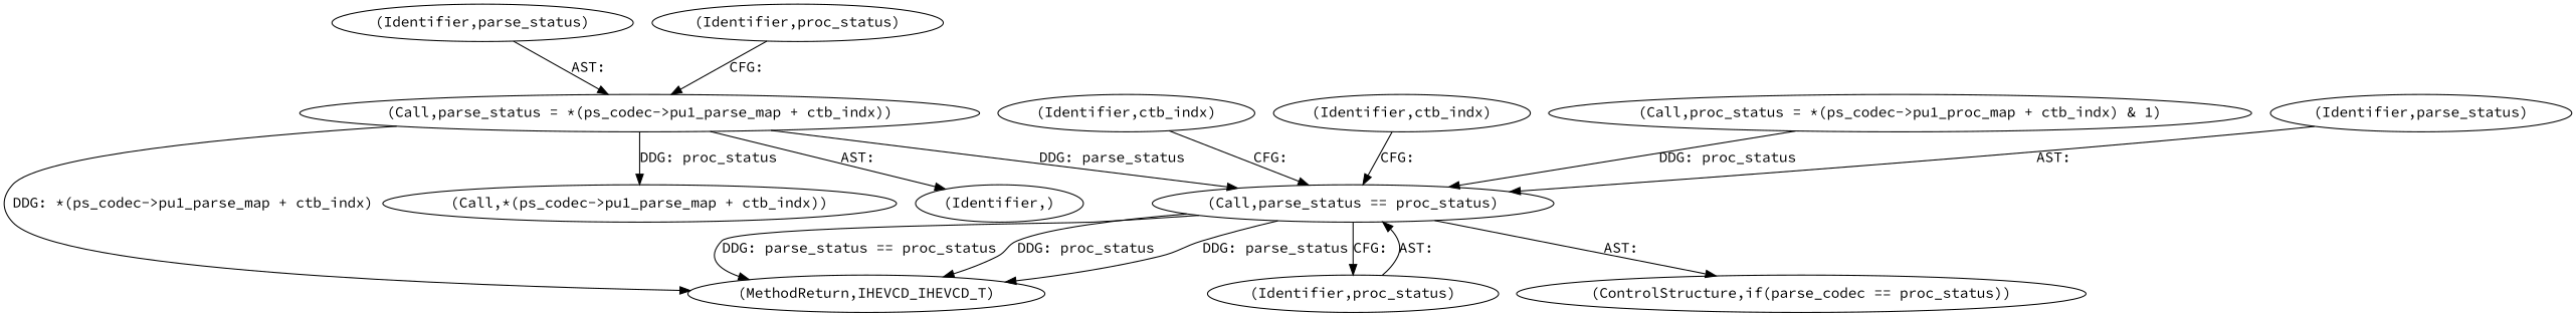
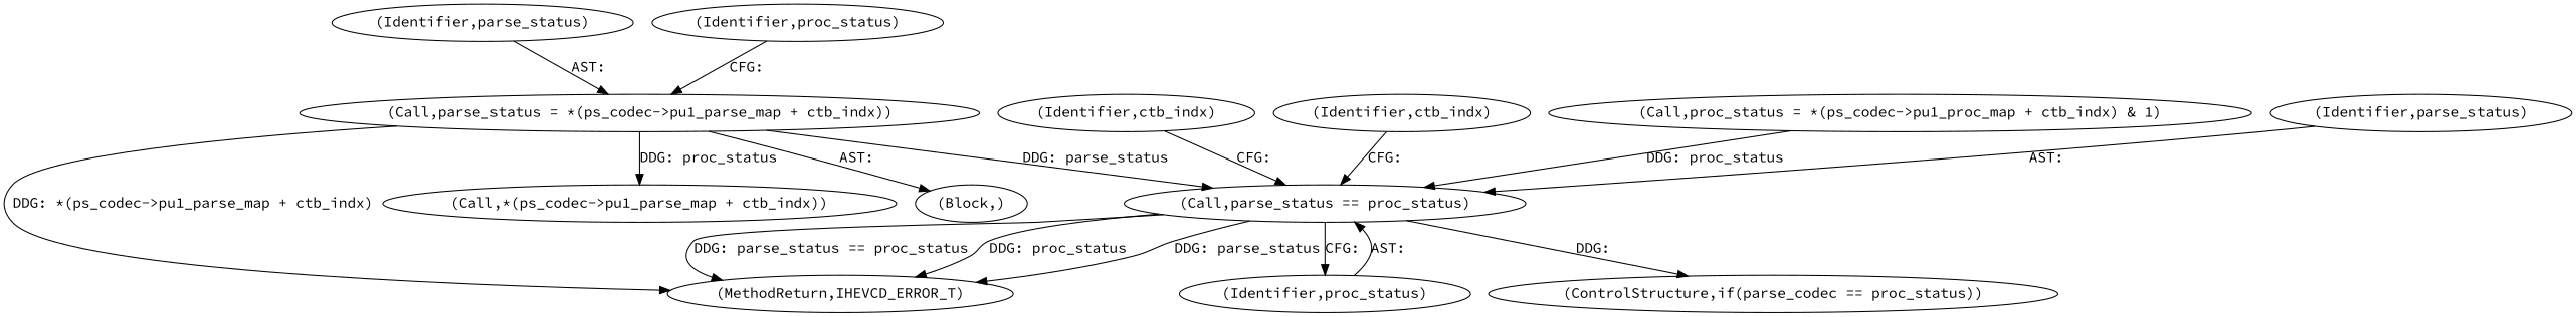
  digraph {
    fontname="Source Code Pro"
    node [fontname="Source Code Pro"]
    edge [fontname="Source Code Pro"]
    n1 [label="(Call,parse_status = *(ps_codec->pu1_parse_map + ctb_indx))"]
    n2 [label="(Call,parse_status == proc_status)"]
-   n3 [label="(MethodReturn,IHEVCD_IHEVCD_T)"]
+   n3 [label="(MethodReturn,IHEVCD_ERROR_T)"]
    n4 [label="(Call,*(ps_codec->pu1_parse_map + ctb_indx))"]
-   n5 [label="(Identifier,)"]
+   n5 [label="(Block,)"]
    n6 [label="(Identifier,proc_status)"]
    n7 [label="(ControlStructure,if(parse_codec == proc_status))"]
    n8 [label="(Identifier,ctb_indx)"]
    n9 [label="(Identifier,parse_status)"]
    n10 [label="(Identifier,ctb_indx)"]
    n11 [label="(Identifier,proc_status)"]
    n12 [label="(Call,proc_status = *(ps_codec->pu1_proc_map + ctb_indx) & 1)"]
    n13 [label="(Identifier,parse_status)"]
    n1 -> n2 [label="DDG: parse_status"]
    n1 -> n3 [label="DDG: *(ps_codec->pu1_parse_map + ctb_indx)"]
    n1 -> n4 [label="DDG: proc_status"]
    n1 -> n5 [label="AST: "]
    n2 -> n3 [label="DDG: parse_status"]
    n2 -> n3 [label="DDG: parse_status == proc_status"]
    n2 -> n3 [label="DDG: proc_status"]
    n2 -> n6 [label="CFG: "]
-   n2 -> n7 [label="AST: "]
+   n2 -> n7 [label="DDG: "]
    n6 -> n2 [label="AST: "]
    n8 -> n2 [label="CFG: "]
    n9 -> n1 [label="AST: "]
    n10 -> n2 [label="CFG: "]
    n11 -> n1 [label="CFG: "]
    n12 -> n2 [label="DDG: proc_status"]
    n13 -> n2 [label="AST: "]
  }
